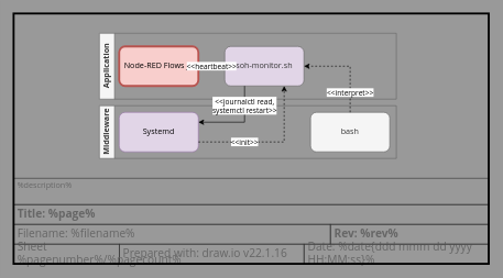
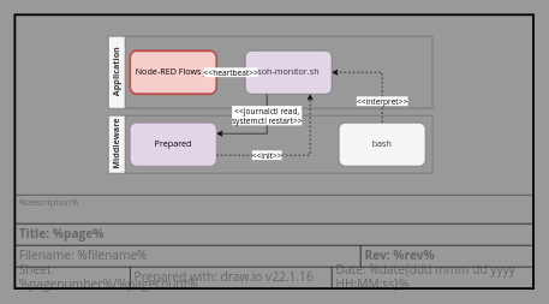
  <mxCell id="0" value="" />
  <mxCell id="1" value="Title Block" style="locked=1;" parent="0" />
  <mxCell id="2" value="Prepared with: draw.io v22.1.16" style="strokeWidth=1;shadow=0;dashed=0;align=center;html=1;shape=mxgraph.mockup.text.textBox;fontColor=#666666;align=left;fontSize=17;spacingLeft=4;spacingTop=-3;whiteSpace=wrap;strokeColor=#333333;mainText=;fillColor=none;fontFamily=Open Sans;movable=1;resizable=1;rotatable=1;deletable=1;editable=1;locked=0;connectable=1;" parent="1" vertex="1"><mxGeometry x="180" y="370" width="280" height="30" as="geometry" /></mxCell>
  <mxCell id="3" value="&lt;div align=&quot;left&quot;&gt;Sheet %pagenumber%/%pagecount%&lt;/div&gt;" style="strokeWidth=1;shadow=0;dashed=0;align=left;html=1;shape=mxgraph.mockup.text.textBox;fontColor=#666666;align=left;fontSize=17;spacingLeft=4;spacingTop=-3;whiteSpace=wrap;strokeColor=#333333;mainText=;fillColor=none;fontFamily=Open Sans;movable=1;resizable=1;rotatable=1;deletable=1;editable=1;locked=0;connectable=1;" parent="1" vertex="1"><mxGeometry x="20" y="370" width="160" height="30" as="geometry" /></mxCell>
  <mxCell id="4" value="Date: &lt;font style=&quot;font-size: 17px;&quot;&gt;%date{ddd mmm dd yyyy HH:MM:ss}%&lt;/font&gt;" style="strokeWidth=1;shadow=0;dashed=0;align=center;html=1;shape=mxgraph.mockup.text.textBox;fontColor=#666666;align=left;fontSize=17;spacingLeft=4;spacingTop=-3;whiteSpace=wrap;strokeColor=#333333;mainText=;fillColor=none;fontFamily=Open Sans;movable=1;resizable=1;rotatable=1;deletable=1;editable=1;locked=0;connectable=1;" parent="1" vertex="1"><mxGeometry x="460" y="370" width="280" height="30" as="geometry" /></mxCell>
  <mxCell id="5" value="&lt;b&gt;Title: %page%&lt;/b&gt;" style="strokeWidth=1;shadow=0;dashed=0;align=center;html=1;shape=mxgraph.mockup.text.textBox;fontColor=#666666;align=left;fontSize=17;spacingLeft=4;spacingTop=-3;whiteSpace=wrap;strokeColor=#333333;mainText=;fillColor=none;fontFamily=Open Sans;movable=1;resizable=1;rotatable=1;deletable=1;editable=1;locked=0;connectable=1;" parent="1" vertex="1"><mxGeometry x="20" y="310" width="720" height="30" as="geometry" /></mxCell>
  <mxCell id="6" value="Filename: %filename%" style="strokeWidth=1;shadow=0;dashed=0;align=center;html=1;shape=mxgraph.mockup.text.textBox;fontColor=#666666;align=left;fontSize=17;spacingLeft=4;spacingTop=-3;whiteSpace=wrap;strokeColor=#333333;mainText=;fillColor=none;fontFamily=Open Sans;movable=1;resizable=1;rotatable=1;deletable=1;editable=1;locked=0;connectable=1;" parent="1" vertex="1"><mxGeometry x="20" y="340" width="480" height="30" as="geometry" /></mxCell>
  <mxCell id="7" value="&lt;div align=&quot;left&quot;&gt;%description%&lt;/div&gt;" style="strokeWidth=1;shadow=0;dashed=0;html=1;shape=mxgraph.mockup.text.textBox;fontColor=#666666;align=left;verticalAlign=top;fontSize=12;spacingLeft=4;spacingTop=-3;whiteSpace=wrap;strokeColor=#333333;mainText=;fillColor=none;fontFamily=Open Sans;movable=1;resizable=1;rotatable=1;deletable=1;editable=1;locked=0;connectable=1;" parent="1" vertex="1"><mxGeometry x="20" y="270" width="720" height="40" as="geometry" /></mxCell>
  <mxCell id="8" value="&lt;b&gt;Rev: %rev%&lt;br&gt;&lt;/b&gt;" style="strokeWidth=1;shadow=0;dashed=0;align=center;html=1;shape=mxgraph.mockup.text.textBox;fontColor=#666666;align=left;fontSize=17;spacingLeft=4;spacingTop=-3;whiteSpace=wrap;strokeColor=#333333;mainText=;fillColor=none;fontFamily=Open Sans;movable=1;resizable=1;rotatable=1;deletable=1;editable=1;locked=0;connectable=1;" parent="1" vertex="1"><mxGeometry x="500" y="340" width="240" height="30" as="geometry" /></mxCell>
  <mxCell id="9" value="Drawing Frame" style="locked=1;" parent="0" />
  <mxCell id="10" value="" style="rounded=0;whiteSpace=wrap;html=1;fillColor=none;strokeWidth=3;movable=1;resizable=1;rotatable=1;deletable=1;editable=1;locked=0;connectable=1;" parent="9" vertex="1"><mxGeometry x="20" y="20" width="720" height="380" as="geometry" /></mxCell>
  <mxCell id="11" value="Document" parent="0" />
  <mxCell id="12" value="Application" style="swimlane;horizontal=0;whiteSpace=wrap;html=1;fontFamily=Open Sans;fillColor=#f5f5f5;fontColor=#333333;strokeColor=#666666;" parent="11" vertex="1"><mxGeometry x="150" y="50" width="450" height="100" as="geometry"><mxRectangle x="-290" y="-340" width="40" height="100" as="alternateBounds" /></mxGeometry></mxCell>
  <mxCell id="13" value="Node-RED Flows JS" style="rounded=1;whiteSpace=wrap;html=1;fontFamily=Open Sans;fillColor=#f8cecc;strokeColor=#b85450;strokeWidth=3;" parent="12" vertex="1"><mxGeometry x="30" y="20" width="120" height="60" as="geometry" /></mxCell>
  <mxCell id="14" value="soh-monitor.sh" style="rounded=1;whiteSpace=wrap;html=1;fontFamily=Open Sans;fillColor=#e1d5e7;strokeColor=#666666;fontColor=#333333;" vertex="1" parent="12"><mxGeometry x="190" y="20" width="120" height="60" as="geometry" /></mxCell>
  <mxCell id="15" value="Middleware" style="swimlane;horizontal=0;whiteSpace=wrap;html=1;fontFamily=Open Sans;fillColor=#f5f5f5;fontColor=#333333;strokeColor=#666666;" parent="11" vertex="1"><mxGeometry x="150" y="160" width="450" height="80" as="geometry"><mxRectangle x="-290" y="-340" width="40" height="100" as="alternateBounds" /></mxGeometry></mxCell>
- <mxCell id="16" value="Systemd" style="rounded=1;whiteSpace=wrap;html=1;fontFamily=Open Sans;fillColor=#e1d5e7;strokeColor=#9673a6;" parent="15" vertex="1"><mxGeometry x="30" y="10" width="120" height="60" as="geometry" /></mxCell>
+ <mxCell id="16" value="Prepared" style="rounded=1;whiteSpace=wrap;html=1;fontFamily=Open Sans;fillColor=#e1d5e7;strokeColor=#9673a6;" parent="15" vertex="1"><mxGeometry x="30" y="10" width="120" height="60" as="geometry" /></mxCell>
  <mxCell id="17" value="bash" style="rounded=1;whiteSpace=wrap;html=1;fontFamily=Open Sans;fillColor=#f5f5f5;strokeColor=#666666;fontColor=#333333;" vertex="1" parent="15"><mxGeometry x="320" y="10" width="120" height="60" as="geometry" /></mxCell>
  <mxCell id="18" value="&amp;lt;&amp;lt;heartbeat&amp;gt;&amp;gt;" style="edgeStyle=orthogonalEdgeStyle;rounded=0;orthogonalLoop=1;jettySize=auto;html=1;fontFamily=Open Sans;" parent="11" source="13" target="14" edge="1"><mxGeometry x="0.023" relative="1" as="geometry"><mxPoint as="offset" /></mxGeometry></mxCell>
  <mxCell id="19" value="&amp;lt;&amp;lt;init&amp;gt;&amp;gt;" style="edgeStyle=orthogonalEdgeStyle;rounded=0;orthogonalLoop=1;jettySize=auto;html=1;entryX=0.75;entryY=1;entryDx=0;entryDy=0;fontFamily=Open Sans;exitX=1;exitY=0.75;exitDx=0;exitDy=0;dashed=1;" edge="1" parent="11" source="16" target="14"><mxGeometry x="-0.349" relative="1" as="geometry"><mxPoint as="offset" /></mxGeometry></mxCell>
  <mxCell id="20" value="&amp;lt;&amp;lt;journalctl read,&lt;br&gt;systemctl restart&amp;gt;&amp;gt;" style="edgeStyle=orthogonalEdgeStyle;rounded=0;orthogonalLoop=1;jettySize=auto;html=1;entryX=1;entryY=0.25;entryDx=0;entryDy=0;exitX=0.25;exitY=1;exitDx=0;exitDy=0;fontFamily=Open Sans;" edge="1" parent="11" source="14" target="16"><mxGeometry x="-0.52" relative="1" as="geometry"><mxPoint as="offset" /></mxGeometry></mxCell>
  <mxCell id="21" value="&amp;lt;&amp;lt;interpret&amp;gt;&amp;gt;" style="edgeStyle=orthogonalEdgeStyle;rounded=0;orthogonalLoop=1;jettySize=auto;html=1;entryX=1;entryY=0.5;entryDx=0;entryDy=0;exitX=0.5;exitY=0;exitDx=0;exitDy=0;dashed=1;fontFamily=Open Sans;" edge="1" parent="11" source="17" target="14"><mxGeometry x="-0.571" relative="1" as="geometry"><mxPoint as="offset" /></mxGeometry></mxCell>
